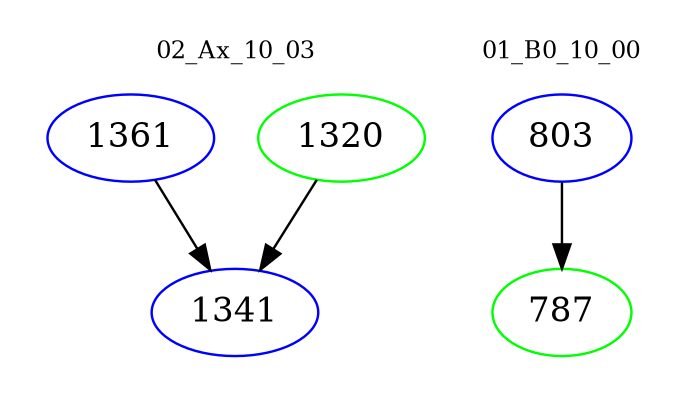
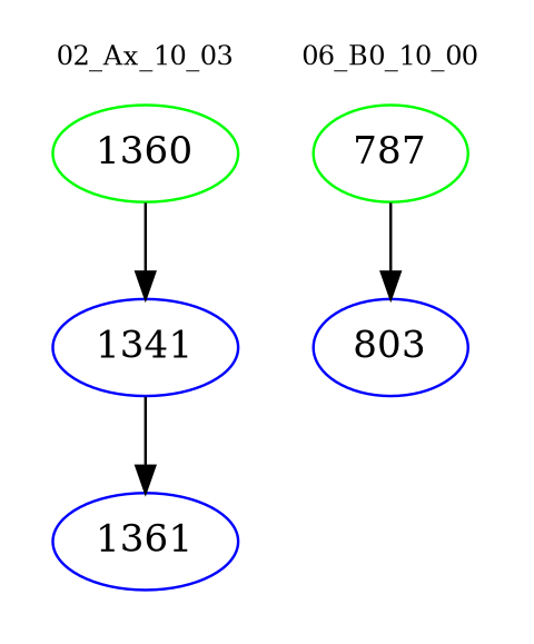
  digraph {
    node [color=blue]
    edge [color=black]
    n1 [label=1341]
-   n2 [color=green label=1320]
+   n2 [color=green label=1360]
    n3 [label=1361]
    n4 [label=803]
    n5 [color=green label=787]
    subgraph cluster_1 {
      color=white
      fontsize=10
      label="02_Ax_10_03"
      n1
      n2
      n3
    }
    subgraph cluster_2 {
      color=white
      fontsize=10
-     label="01_B0_10_00"
+     label="06_B0_10_00"
      n4
      n5
    }
-   n3 -> n1
+   n1 -> n3
    n2 -> n1
-   n4 -> n5
+   n5 -> n4
  }
